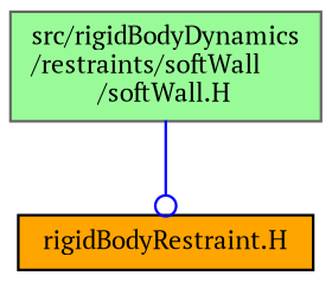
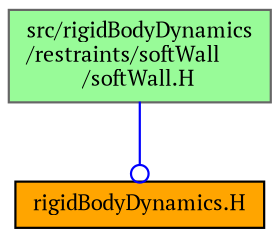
  digraph {
    fontname="PT Serif"
    node [fontname="PT Serif" fontsize=10 shape=record style=filled]
    n1 [color=gray40 fillcolor=palegreen fontcolor=black height=0.2 label="src/rigidBodyDynamics\l/restraints/softWall\l/softWall.H" width=0.4]
-   n2 [color=black height=0.2 label="rigidBodyRestraint.H" width=0.4 fillcolor=orange]
+   n2 [color=black height=0.2 label="rigidBodyDynamics.H" width=0.4 fillcolor=orange]
    n1 -> n2 [color=blue fontname="PT Serif" fontsize=10 labelfontname=Helvetica labelfontsize=10 style=solid arrowhead=odot]
  }
